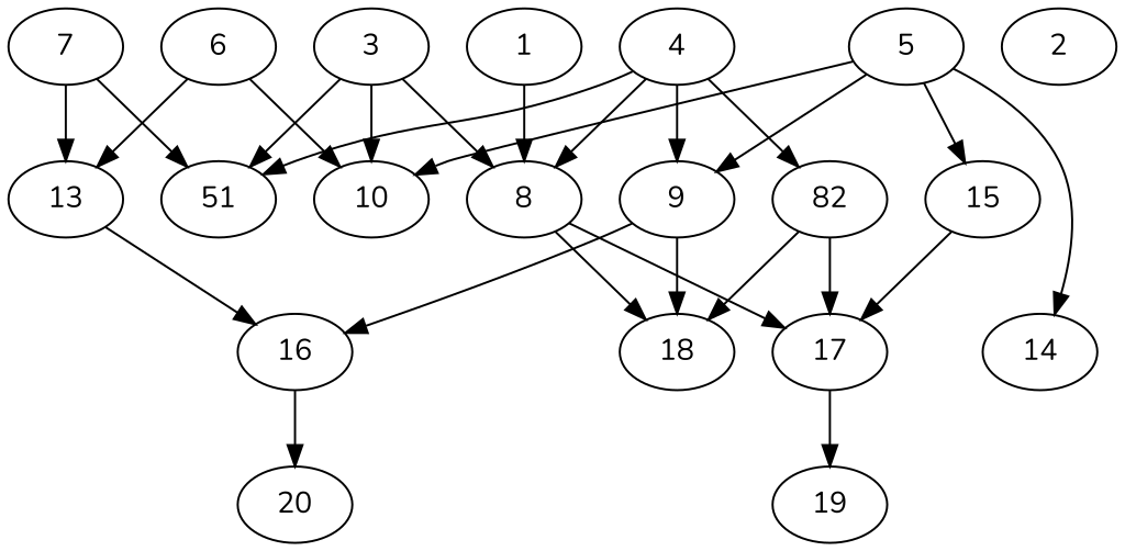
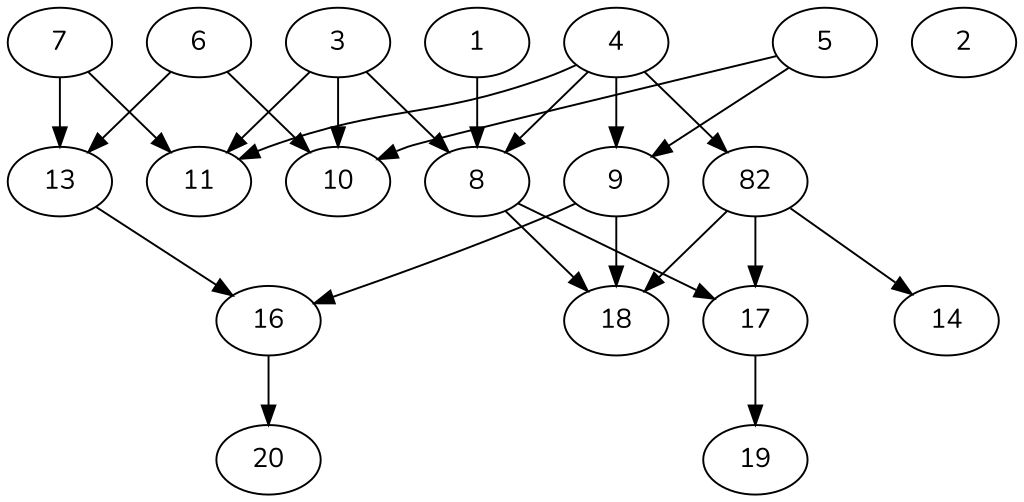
  digraph {
    fontname=Nunito
    node [alpha=0.19 fontname=Nunito]
    edge [fontname=Nunito]
    1 [expect_size=9797632]
    8 [alpha=0.02 expect_size=42189824]
    17 [alpha=0.00 expect_size=26645504]
    18 [alpha=0.15 expect_size=26848256]
    19 [alpha=0.18 expect_size=32527360]
    2 [alpha=0.16 expect_size=42480640]
    3 [alpha=0.08 expect_size=10647552]
    10 [expect_size=34338816]
-   11 [alpha=0.02 expect_size=48621568 label=51]
+   11 [alpha=0.02 expect_size=48621568]
    4 [alpha=0.06 expect_size=20109312]
    9 [alpha=0.18 expect_size=45239296]
    n12 [alpha=0.08 expect_size=45519872 label=82]
    16 [alpha=0.17 expect_size=16006144]
    20 [expect_size=28350464]
    5 [alpha=0.18 expect_size=51293184]
    14 [alpha=0.00 expect_size=6049792]
-   15 [alpha=0.10 expect_size=19725312]
    6 [alpha=0.05 expect_size=26547200]
    13 [alpha=0.09 expect_size=35089408]
    7 [alpha=0.00 expect_size=45187072]
    1 -> 8
    8 -> 17
    8 -> 18
    17 -> 19
    3 -> 8
    3 -> 10
    3 -> 11
    4 -> 8
    4 -> 11
    4 -> 9
    4 -> n12
    9 -> 18
    9 -> 16
    n12 -> 17
    n12 -> 18
    16 -> 20
    5 -> 10
    5 -> 9
-   5 -> 14
-   5 -> 15
-   15 -> 17
+   n12 -> 14
    6 -> 10
    6 -> 13
    13 -> 16
    7 -> 11
    7 -> 13
  }
